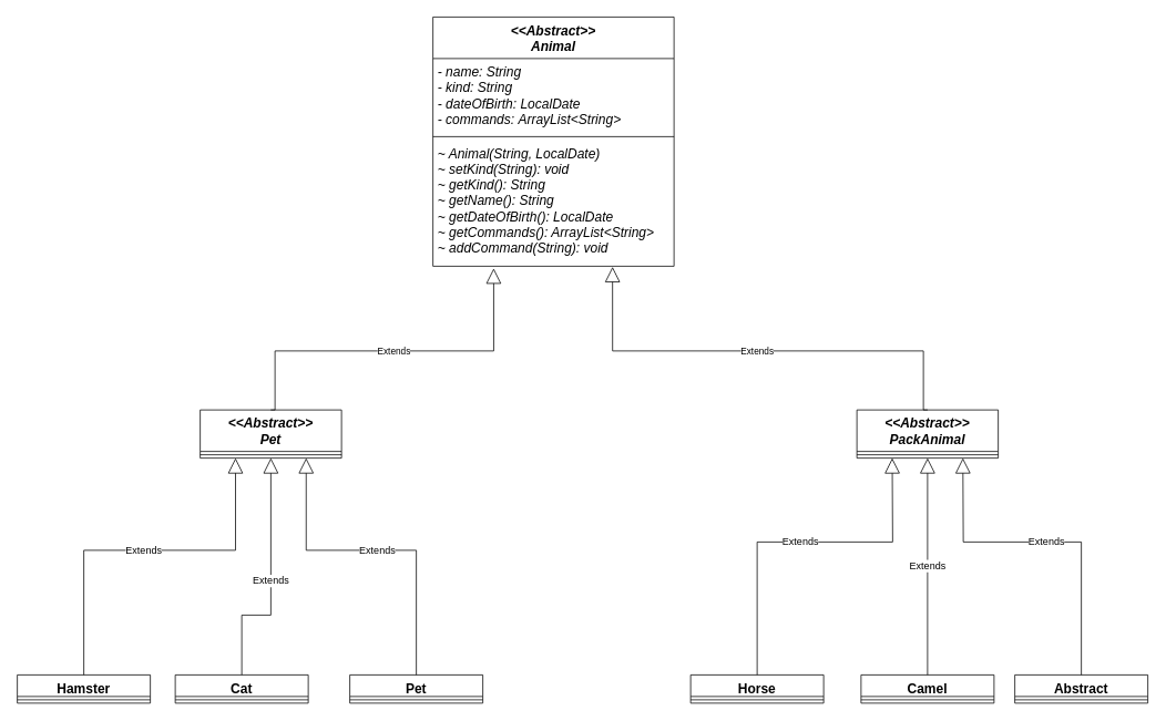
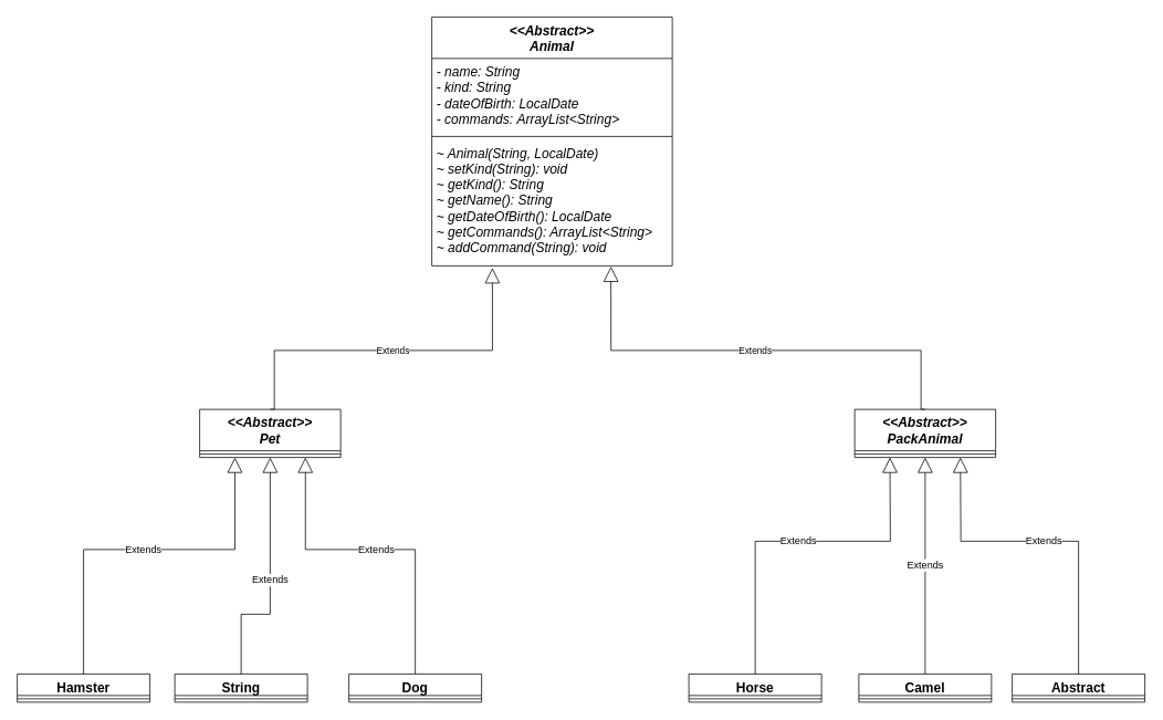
  <mxCell id="0" />
  <mxCell id="1" parent="0" />
  <mxCell id="2" value="&lt;&lt;Abstract&gt;&gt;&#10;Pet" style="swimlane;fontStyle=3;align=center;verticalAlign=top;childLayout=stackLayout;horizontal=1;startSize=50;horizontalStack=0;resizeParent=1;resizeParentMax=0;resizeLast=0;collapsible=1;marginBottom=0;fontSize=16;" parent="1" vertex="1"><mxGeometry x="240" y="493" width="170" height="58" as="geometry" /></mxCell>
  <mxCell id="3" value="" style="line;strokeWidth=1;fillColor=none;align=left;verticalAlign=middle;spacingTop=-1;spacingLeft=3;spacingRight=3;rotatable=0;labelPosition=right;points=[];portConstraint=eastwest;strokeColor=inherit;fontSize=16;" parent="2" vertex="1"><mxGeometry y="50" width="170" height="8" as="geometry" /></mxCell>
  <mxCell id="4" value="&lt;&lt;Abstract&gt;&gt;&#10;PackAnimal" style="swimlane;fontStyle=3;align=center;verticalAlign=top;childLayout=stackLayout;horizontal=1;startSize=50;horizontalStack=0;resizeParent=1;resizeParentMax=0;resizeLast=0;collapsible=1;marginBottom=0;fontSize=16;" parent="1" vertex="1"><mxGeometry x="1030" y="493" width="170" height="58" as="geometry" /></mxCell>
  <mxCell id="5" value="" style="line;strokeWidth=1;fillColor=none;align=left;verticalAlign=middle;spacingTop=-1;spacingLeft=3;spacingRight=3;rotatable=0;labelPosition=right;points=[];portConstraint=eastwest;strokeColor=inherit;fontSize=16;" parent="4" vertex="1"><mxGeometry y="50" width="170" height="8" as="geometry" /></mxCell>
- <mxCell id="6" value="Cat" style="swimlane;fontStyle=1;align=center;verticalAlign=top;childLayout=stackLayout;horizontal=1;startSize=26;horizontalStack=0;resizeParent=1;resizeParentMax=0;resizeLast=0;collapsible=1;marginBottom=0;fontSize=16;" parent="1" vertex="1"><mxGeometry x="210" y="812" width="160" height="34" as="geometry" /></mxCell>
+ <mxCell id="6" value="String" style="swimlane;fontStyle=1;align=center;verticalAlign=top;childLayout=stackLayout;horizontal=1;startSize=26;horizontalStack=0;resizeParent=1;resizeParentMax=0;resizeLast=0;collapsible=1;marginBottom=0;fontSize=16;" parent="1" vertex="1"><mxGeometry x="210" y="812" width="160" height="34" as="geometry" /></mxCell>
  <mxCell id="7" value="" style="line;strokeWidth=1;fillColor=none;align=left;verticalAlign=middle;spacingTop=-1;spacingLeft=3;spacingRight=3;rotatable=0;labelPosition=right;points=[];portConstraint=eastwest;strokeColor=inherit;fontSize=16;" parent="6" vertex="1"><mxGeometry y="26" width="160" height="8" as="geometry" /></mxCell>
- <mxCell id="8" value="Pet" style="swimlane;fontStyle=1;align=center;verticalAlign=top;childLayout=stackLayout;horizontal=1;startSize=26;horizontalStack=0;resizeParent=1;resizeParentMax=0;resizeLast=0;collapsible=1;marginBottom=0;fontSize=16;" parent="1" vertex="1"><mxGeometry x="420" y="812" width="160" height="34" as="geometry" /></mxCell>
+ <mxCell id="8" value="Dog" style="swimlane;fontStyle=1;align=center;verticalAlign=top;childLayout=stackLayout;horizontal=1;startSize=26;horizontalStack=0;resizeParent=1;resizeParentMax=0;resizeLast=0;collapsible=1;marginBottom=0;fontSize=16;" parent="1" vertex="1"><mxGeometry x="420" y="812" width="160" height="34" as="geometry" /></mxCell>
  <mxCell id="9" value="" style="line;strokeWidth=1;fillColor=none;align=left;verticalAlign=middle;spacingTop=-1;spacingLeft=3;spacingRight=3;rotatable=0;labelPosition=right;points=[];portConstraint=eastwest;strokeColor=inherit;fontSize=16;" parent="8" vertex="1"><mxGeometry y="26" width="160" height="8" as="geometry" /></mxCell>
  <mxCell id="10" value="Hamster" style="swimlane;fontStyle=1;align=center;verticalAlign=top;childLayout=stackLayout;horizontal=1;startSize=26;horizontalStack=0;resizeParent=1;resizeParentMax=0;resizeLast=0;collapsible=1;marginBottom=0;fontSize=16;" parent="1" vertex="1"><mxGeometry x="20" y="812" width="160" height="34" as="geometry" /></mxCell>
  <mxCell id="11" value="" style="line;strokeWidth=1;fillColor=none;align=left;verticalAlign=middle;spacingTop=-1;spacingLeft=3;spacingRight=3;rotatable=0;labelPosition=right;points=[];portConstraint=eastwest;strokeColor=inherit;fontSize=16;" parent="10" vertex="1"><mxGeometry y="26" width="160" height="8" as="geometry" /></mxCell>
  <mxCell id="12" value="Extends" style="endArrow=block;endSize=16;endFill=0;html=1;rounded=0;fontSize=12;sourcePerimeterSpacing=8;targetPerimeterSpacing=8;exitX=0.5;exitY=0;exitDx=0;exitDy=0;entryX=0.75;entryY=1;entryDx=0;entryDy=0;edgeStyle=orthogonalEdgeStyle;" parent="1" source="8" target="2" edge="1"><mxGeometry width="160" relative="1" as="geometry"><mxPoint x="310" y="760" as="sourcePoint" /><mxPoint x="214.49" y="700.54" as="targetPoint" /><Array as="points"><mxPoint x="500" y="662" /><mxPoint x="368" y="662" /></Array></mxGeometry></mxCell>
  <mxCell id="13" value="Extends" style="endArrow=block;endSize=16;endFill=0;html=1;rounded=0;fontSize=12;sourcePerimeterSpacing=8;targetPerimeterSpacing=8;exitX=0.5;exitY=0;exitDx=0;exitDy=0;entryX=0.25;entryY=1;entryDx=0;entryDy=0;edgeStyle=orthogonalEdgeStyle;" parent="1" source="10" target="2" edge="1"><mxGeometry width="160" relative="1" as="geometry"><mxPoint x="120" y="850" as="sourcePoint" /><mxPoint x="210" y="640" as="targetPoint" /><Array as="points"><mxPoint x="100" y="662" /><mxPoint x="283" y="662" /></Array></mxGeometry></mxCell>
  <mxCell id="14" value="Horse" style="swimlane;fontStyle=1;align=center;verticalAlign=top;childLayout=stackLayout;horizontal=1;startSize=26;horizontalStack=0;resizeParent=1;resizeParentMax=0;resizeLast=0;collapsible=1;marginBottom=0;fontSize=16;" parent="1" vertex="1"><mxGeometry x="830" y="812" width="160" height="34" as="geometry" /></mxCell>
  <mxCell id="15" value="" style="line;strokeWidth=1;fillColor=none;align=left;verticalAlign=middle;spacingTop=-1;spacingLeft=3;spacingRight=3;rotatable=0;labelPosition=right;points=[];portConstraint=eastwest;strokeColor=inherit;fontSize=16;" parent="14" vertex="1"><mxGeometry y="26" width="160" height="8" as="geometry" /></mxCell>
  <mxCell id="16" value="Camel" style="swimlane;fontStyle=1;align=center;verticalAlign=top;childLayout=stackLayout;horizontal=1;startSize=26;horizontalStack=0;resizeParent=1;resizeParentMax=0;resizeLast=0;collapsible=1;marginBottom=0;fontSize=16;" parent="1" vertex="1"><mxGeometry x="1035" y="812" width="160" height="34" as="geometry" /></mxCell>
  <mxCell id="17" value="" style="line;strokeWidth=1;fillColor=none;align=left;verticalAlign=middle;spacingTop=-1;spacingLeft=3;spacingRight=3;rotatable=0;labelPosition=right;points=[];portConstraint=eastwest;strokeColor=inherit;fontSize=16;" parent="16" vertex="1"><mxGeometry y="26" width="160" height="8" as="geometry" /></mxCell>
  <mxCell id="18" value="Abstract" style="swimlane;fontStyle=1;align=center;verticalAlign=top;childLayout=stackLayout;horizontal=1;startSize=26;horizontalStack=0;resizeParent=1;resizeParentMax=0;resizeLast=0;collapsible=1;marginBottom=0;fontSize=16;" parent="1" vertex="1"><mxGeometry x="1220" y="812" width="160" height="34" as="geometry" /></mxCell>
  <mxCell id="19" value="" style="line;strokeWidth=1;fillColor=none;align=left;verticalAlign=middle;spacingTop=-1;spacingLeft=3;spacingRight=3;rotatable=0;labelPosition=right;points=[];portConstraint=eastwest;strokeColor=inherit;fontSize=16;" parent="18" vertex="1"><mxGeometry y="26" width="160" height="8" as="geometry" /></mxCell>
  <mxCell id="20" value="Extends" style="endArrow=block;endSize=16;endFill=0;html=1;rounded=0;fontSize=12;sourcePerimeterSpacing=8;targetPerimeterSpacing=8;exitX=0.5;exitY=0;exitDx=0;exitDy=0;entryX=0.25;entryY=1;entryDx=0;entryDy=0;" parent="1" source="14" target="4" edge="1"><mxGeometry width="160" relative="1" as="geometry"><mxPoint x="690" y="760" as="sourcePoint" /><mxPoint x="785.05" y="644.18" as="targetPoint" /><Array as="points"><mxPoint x="910" y="652" /><mxPoint x="1073" y="652" /></Array></mxGeometry></mxCell>
  <mxCell id="21" value="Extends" style="endArrow=block;endSize=16;endFill=0;html=1;rounded=0;fontSize=12;sourcePerimeterSpacing=8;targetPerimeterSpacing=8;exitX=0.5;exitY=0;exitDx=0;exitDy=0;entryX=0.5;entryY=1;entryDx=0;entryDy=0;" parent="1" source="16" target="4" edge="1"><mxGeometry width="160" relative="1" as="geometry"><mxPoint x="650" y="820" as="sourcePoint" /><mxPoint x="825.34" y="645.044" as="targetPoint" /></mxGeometry></mxCell>
  <mxCell id="22" value="Extends" style="endArrow=block;endSize=16;endFill=0;html=1;rounded=0;fontSize=12;sourcePerimeterSpacing=8;targetPerimeterSpacing=8;exitX=0.5;exitY=0;exitDx=0;exitDy=0;entryX=0.75;entryY=1;entryDx=0;entryDy=0;" parent="1" source="18" target="4" edge="1"><mxGeometry width="160" relative="1" as="geometry"><mxPoint x="830" y="820" as="sourcePoint" /><mxPoint x="865" y="610" as="targetPoint" /><Array as="points"><mxPoint x="1300" y="652" /><mxPoint x="1158" y="652" /></Array></mxGeometry></mxCell>
  <mxCell id="23" value="&lt;&lt;Abstract&gt;&gt;&#10;Animal" style="swimlane;fontStyle=3;align=center;verticalAlign=top;childLayout=stackLayout;horizontal=1;startSize=50;horizontalStack=0;resizeParent=1;resizeParentMax=0;resizeLast=0;collapsible=1;marginBottom=0;fontSize=16;" parent="1" vertex="1"><mxGeometry x="520" y="20" width="290" height="300" as="geometry"><mxRectangle x="580" y="48" width="140" height="50" as="alternateBounds" /></mxGeometry></mxCell>
  <mxCell id="24" value="- name: String &#10;- kind: String&#10;- dateOfBirth: LocalDate&#10;- commands: ArrayList&lt;String&gt;" style="text;strokeColor=none;fillColor=none;align=left;verticalAlign=top;spacingLeft=4;spacingRight=4;overflow=hidden;rotatable=0;points=[[0,0.5],[1,0.5]];portConstraint=eastwest;fontSize=16;fontStyle=2" parent="23" vertex="1"><mxGeometry y="50" width="290" height="90" as="geometry" /></mxCell>
  <mxCell id="25" value="" style="line;strokeWidth=1;fillColor=none;align=left;verticalAlign=middle;spacingTop=-1;spacingLeft=3;spacingRight=3;rotatable=0;labelPosition=right;points=[];portConstraint=eastwest;strokeColor=inherit;fontSize=16;" parent="23" vertex="1"><mxGeometry y="140" width="290" height="8" as="geometry" /></mxCell>
  <mxCell id="26" value="~ Animal(String, LocalDate)&#10;~ setKind(String): void&#10;~ getKind(): String&#10;~ getName(): String&#10;~ getDateOfBirth(): LocalDate&#10;~ getCommands(): ArrayList&lt;String&gt;&#10;~ addCommand(String): void" style="text;strokeColor=none;fillColor=none;align=left;verticalAlign=top;spacingLeft=4;spacingRight=4;overflow=hidden;rotatable=0;points=[[0,0.5],[1,0.5]];portConstraint=eastwest;fontSize=16;fontStyle=2" parent="23" vertex="1"><mxGeometry y="148" width="290" height="152" as="geometry" /></mxCell>
  <mxCell id="27" value="Extends" style="endArrow=block;endSize=16;endFill=0;html=1;rounded=0;exitX=0.5;exitY=0;exitDx=0;exitDy=0;entryX=0.252;entryY=1.017;entryDx=0;entryDy=0;entryPerimeter=0;edgeStyle=orthogonalEdgeStyle;" parent="1" source="2" target="26" edge="1"><mxGeometry width="160" relative="1" as="geometry"><mxPoint x="440" y="600" as="sourcePoint" /><mxPoint x="600" y="600" as="targetPoint" /><Array as="points"><mxPoint x="330" y="493" /><mxPoint x="330" y="422" /><mxPoint x="593" y="422" /></Array></mxGeometry></mxCell>
  <mxCell id="28" value="Extends" style="endArrow=block;endSize=16;endFill=0;html=1;rounded=0;entryX=0.745;entryY=1.005;entryDx=0;entryDy=0;entryPerimeter=0;edgeStyle=orthogonalEdgeStyle;exitX=0.5;exitY=0;exitDx=0;exitDy=0;" parent="1" source="4" target="26" edge="1"><mxGeometry width="160" relative="1" as="geometry"><mxPoint x="900" y="482" as="sourcePoint" /><mxPoint x="514.13" y="381.968" as="targetPoint" /><Array as="points"><mxPoint x="1110" y="493" /><mxPoint x="1110" y="422" /><mxPoint x="736" y="422" /></Array></mxGeometry></mxCell>
  <mxCell id="29" value="Extends" style="endArrow=block;endSize=16;endFill=0;html=1;rounded=0;fontSize=12;sourcePerimeterSpacing=8;targetPerimeterSpacing=8;exitX=0.5;exitY=0;exitDx=0;exitDy=0;edgeStyle=orthogonalEdgeStyle;entryX=0.5;entryY=1;entryDx=0;entryDy=0;" parent="1" source="6" target="2" edge="1"><mxGeometry width="160" relative="1" as="geometry"><mxPoint x="450" y="830" as="sourcePoint" /><mxPoint x="215" y="640" as="targetPoint" /><Array as="points"><mxPoint x="290" y="740" /><mxPoint x="325" y="740" /></Array></mxGeometry></mxCell>
